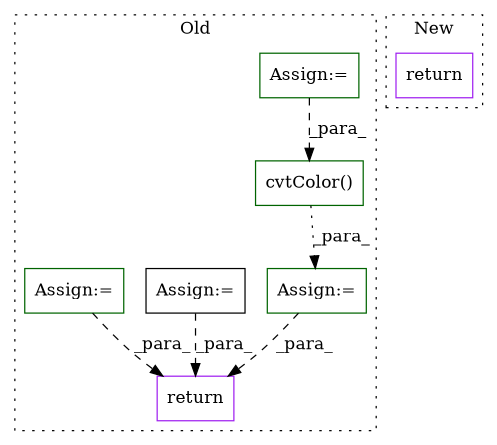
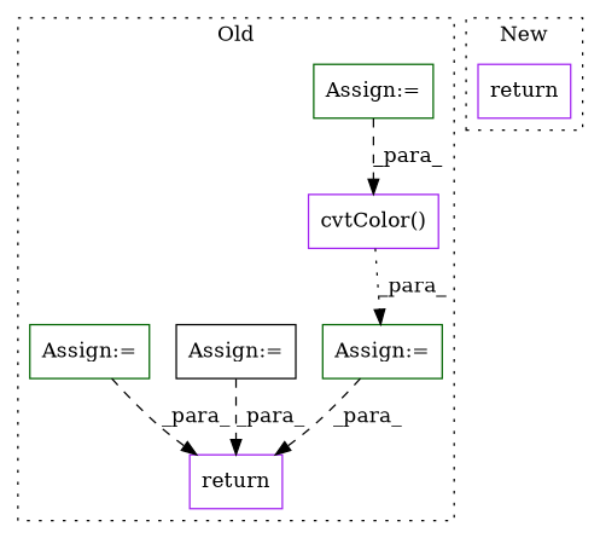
  digraph {
    node [a=68 l=3 shape=box color=purple]
    edge [style=dashed]
-   n1 [a=75 l="13,1" label="cvtColor()" s="854,890" color=darkgreen]
+   n1 [a=75 l="13,1" label="cvtColor()" s="854,890"]
    n2 [a=93 l=7 label=return s=1053]
    n3 [label="Assign:=" s=814 color=darkgreen]
    n4 [label="Assign:=" s=851 color=darkgreen]
    n5 [label="Assign:=" s=676 color=black]
    n6 [label="Assign:=" s=1018 color=darkgreen]
    n7 [a=93 l=7 label=return s=572]
    subgraph cluster_1 {
      label=Old
      style=dotted
      n1
      n2
      n3
      n4
      n5
      n6
    }
    subgraph cluster_2 {
      label=New
      style=dotted
      n7
    }
    n1 -> n4 [label=_para_ style=dotted]
    n3 -> n1 [label=_para_]
    n4 -> n2 [label=_para_]
    n5 -> n2 [label=_para_]
    n6 -> n2 [label=_para_]
  }
